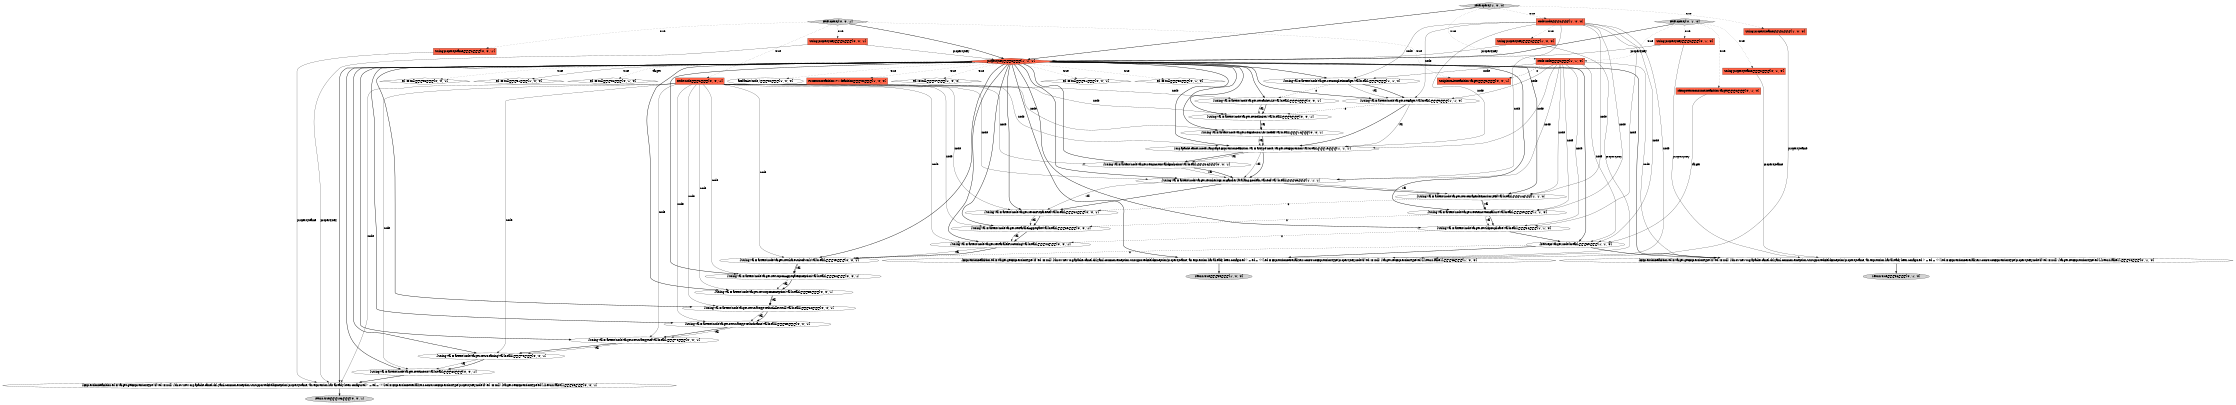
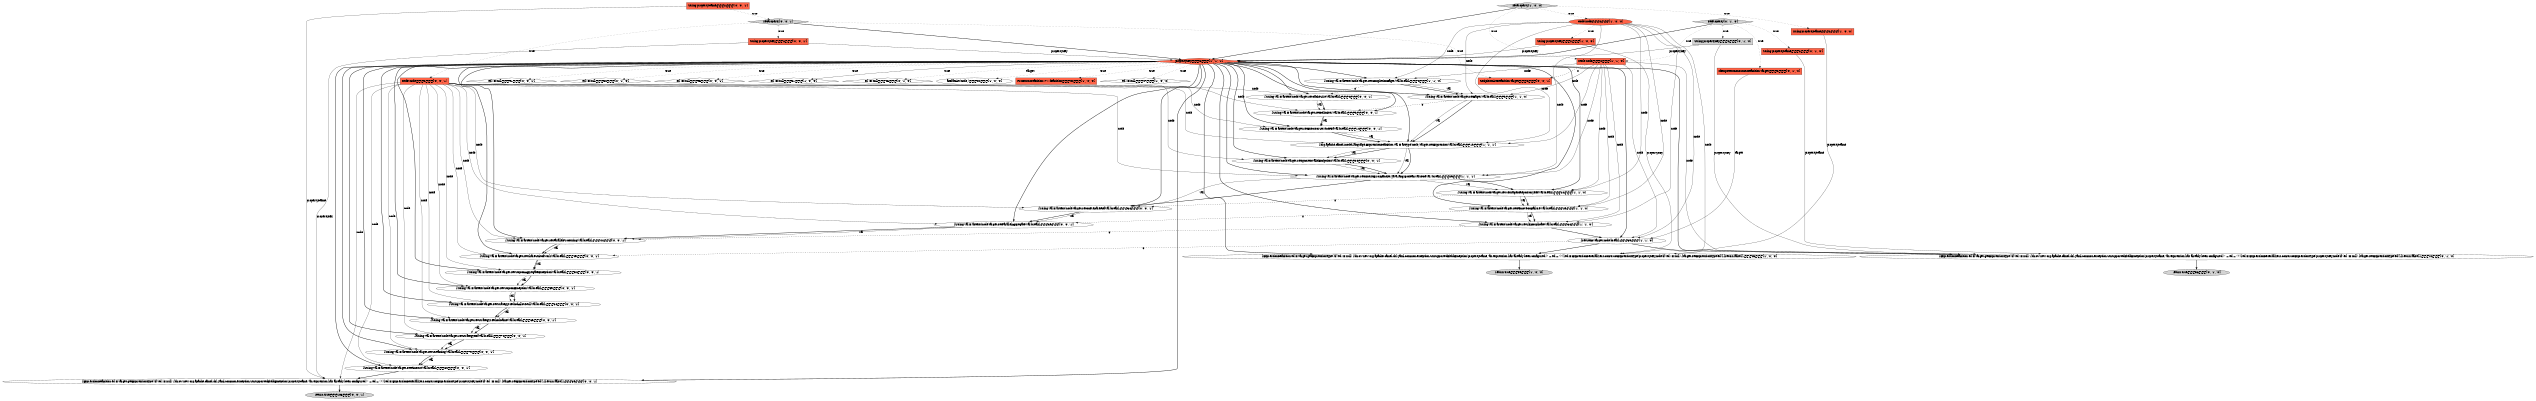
  digraph {
    node [fillcolor=white shape=ellipse style=filled]
    edge [style=solid]
    n1 [label="{String val = asText(node)target.setIgnoreInvalidEndpoints(val)break}@@@24@@@['0', '0', '1']"]
    n2 [label="{String val = asText(node)target.setInheritErrorHandler(java.lang.Boolean.valueOf(val))break}@@@29@@@['1', '1', '1']"]
    n3 [label="{String val = asText(node)target.setOnPrepareRef(val)break}@@@34@@@['0', '0', '1']"]
    n4 [label="{String val = asText(node)target.setMessageIdRepositoryRef(val)break}@@@24@@@['1', '1', '0']"]
    n5 [fillcolor=tomato label="Node node@@@2@@@['0', '0', '1']" shape=box]
    n6 [label="{String val = asText(node)target.setStopOnException(val)break}@@@59@@@['0', '0', '1']"]
    n7 [label="{org.apache.camel.model.language.ExpressionDefinition val = asType(node,)target.setExpression(val)break}@@@19@@@['1', '1', '1']"]
    n8 [label="{String val = asText(node)target.setCacheSize(val)break}@@@4@@@['0', '0', '1']"]
    n9 [label="{String val = asText(node)target.setParallelProcessing(val)break}@@@44@@@['0', '0', '1']"]
    n10 [label="{String val = asText(node)target.setShareUnitOfWork(val)break}@@@49@@@['0', '0', '1']"]
    n11 [label="{String val = asText(node)target.setStrategyMethodAllowNull(val)break}@@@64@@@['0', '0', '1']"]
    n12 [label="{ExpressionDefinition ed = target.getExpressionType()if (ed != null) {throw new org.apache.camel.dsl.yaml.common.exception.UnsupportedFieldException(propertyName,\"an expression has already been configured (\" + ed + \")\")}ed = ExpressionDeserializers.constructExpressionType(propertyKey,node)if (ed != null) {target.setExpressionType(ed)}{return false}}@@@89@@@['0', '0', '1']"]
    n13 [label="{String val = asText(node)target.setStrategyRef(val)break}@@@74@@@['0', '0', '1']"]
    n14 [label="{String val = asText(node)target.setTimeout(val)break}@@@84@@@['0', '0', '1']"]
    n15 [label="{String val = asText(node)target.setExecutorServiceRef(val)break}@@@14@@@['0', '0', '1']"]
    n16 [label="{String val = asText(node)target.setStopOnAggregateException(val)break}@@@54@@@['0', '0', '1']"]
    n17 [label="{String val = asText(node)target.setStrategyMethodName(val)break}@@@69@@@['0', '0', '1']"]
    n18 [label="{String val = asText(node)target.setStreaming(val)break}@@@79@@@['0', '0', '1']"]
    n19 [label="{String val = asText(node)target.setParallelAggregate(val)break}@@@39@@@['0', '0', '1']"]
    n20 [label="{String val = asText(node)target.setDelimiter(val)break}@@@9@@@['0', '0', '1']"]
    n21 [fillcolor=lightgray label="return true@@@103@@@['0', '0', '1']"]
-   n22 [fillcolor=tomato label="Node node@@@2@@@['1', '0', '0']" shape=box]
+   n22 [fillcolor=tomato label="Node node@@@2@@@['1', '0', '0']"]
    n23 [label="{setSteps(target,node)break}@@@39@@@['1', '1', '0']"]
    n24 [label="{String val = asText(node)target.setEager(val)break}@@@9@@@['1', '1', '0']"]
    n25 [label="{ExpressionDefinition ed = target.getExpressionType()if (ed != null) {throw new org.apache.camel.dsl.yaml.common.exception.UnsupportedFieldException(propertyName,\"an expression has already been configured (\" + ed + \")\")}ed = ExpressionDeserializers.constructExpressionType(propertyKey,node)if (ed != null) {target.setExpressionType(ed)}{return false}}@@@45@@@['1', '0', '0']"]
    n26 [label="{String val = asText(node)target.setCompletionEager(val)break}@@@4@@@['1', '1', '0']"]
    n27 [label="{String val = asText(node)target.setSkipDuplicate(val)break}@@@34@@@['1', '1', '0']"]
    n28 [label="{String val = asText(node)target.setRemoveOnFailure(val)break}@@@29@@@['1', '1', '0']"]
    n29 [fillcolor=tomato label="String propertyKey@@@2@@@['1', '0', '0']" shape=box]
    n30 [label="{ExpressionDefinition ed = target.getExpressionType()if (ed != null) {throw new org.apache.camel.dsl.yaml.common.exception.UnsupportedFieldException(propertyName,\"an expression has already been configured (\" + ed + \")\")}ed = ExpressionDeserializers.constructExpressionType(propertyKey,node)if (ed != null) {target.setExpressionType(ed)}{return false}}@@@44@@@['0', '1', '0']"]
    n31 [fillcolor=lightgray label="return true@@@59@@@['1', '0', '0']"]
    n32 [fillcolor=tomato label="RecipientListDefinition target@@@2@@@['0', '0', '1']" shape=box]
    n33 [fillcolor=lightgray label="return true@@@58@@@['0', '1', '0']"]
    n34 [fillcolor=tomato label="String propertyName@@@2@@@['0', '0', '1']" shape=box]
    n35 [fillcolor=tomato label="String propertyName@@@2@@@['1', '0', '0']" shape=box]
    n36 [fillcolor=tomato label="Node node@@@2@@@['1', '1', '0']" shape=box]
    n37 [fillcolor=tomato label="propertyKey@@@3@@@['1', '1', '1']" shape=diamond]
    n38 [label="ed != null@@@91@@@['0', '0', '1']" shape=diamond]
    n39 [label="ed != null@@@50@@@['0', '1', '0']" shape=diamond]
    n40 [label="ed != null@@@95@@@['0', '0', '1']" shape=diamond]
    n41 [label="ed != null@@@51@@@['1', '0', '0']" shape=diamond]
    n42 [label="ed != null@@@46@@@['0', '1', '0']" shape=diamond]
    n43 [label="asFlatList(node,)@@@40@@@['1', '0', '0']"]
    n44 [fillcolor=tomato label="ProcessorDefinition<?> definition@@@40@@@['1', '0', '0']" shape=box]
    n45 [label="ed != null@@@47@@@['1', '0', '0']" shape=diamond]
    n46 [fillcolor=tomato label="String propertyName@@@2@@@['0', '1', '0']" shape=box]
    n47 [fillcolor=tomato label="String propertyKey@@@2@@@['0', '0', '1']" shape=box]
-   n48 [fillcolor=tomato label="String propertyKey@@@2@@@['0', '1', '0']" shape=box]
+   n48 [fillcolor=lightgray label="String propertyKey@@@2@@@['0', '1', '0']" shape=box]
    n49 [fillcolor=tomato label="IdempotentConsumerDefinition target@@@2@@@['0', '1', '0']" shape=box]
    n50 [fillcolor=lightgray label="setProperty['0', '1', '0']" shape=diamond]
    n51 [fillcolor=lightgray label="setProperty['0', '0', '1']" shape=diamond]
    n52 [fillcolor=lightgray label="setProperty['1', '0', '0']" shape=diamond]
    n1 -> n2 [label=val]
    n1 -> n2 [style=bold]
    n2 -> n3 [label=val]
    n2 -> n3 [style=bold]
    n2 -> n4 [style=bold]
    n2 -> n4 [label=val]
    n3 -> n19 [style=bold]
    n3 -> n19 [label=val]
    n4 -> n3 [label=0 style=dashed]
    n4 -> n28 [style=bold]
    n4 -> n28 [label=val]
    n5 -> n1 [label="node"]
    n5 -> n2 [label="node"]
    n5 -> n3 [label="node"]
    n5 -> n6 [label="node"]
    n5 -> n7 [label="node"]
    n5 -> n8 [label="node"]
    n5 -> n9 [label="node"]
    n5 -> n10 [label="node"]
    n5 -> n11 [label="node"]
    n5 -> n12 [label="node"]
    n5 -> n13 [label="node"]
    n5 -> n14 [label="node"]
    n5 -> n15 [label="node"]
    n5 -> n16 [label="node"]
    n5 -> n17 [label="node"]
    n5 -> n18 [label="node"]
    n5 -> n19 [label="node"]
    n5 -> n20 [label="node"]
    n6 -> n11 [style=bold]
    n6 -> n11 [label=val]
    n7 -> n1 [style=bold]
    n7 -> n1 [label=val]
    n7 -> n2 [label=val]
    n7 -> n2 [style=bold]
    n8 -> n20 [style=bold]
    n8 -> n20 [label=val]
    n9 -> n10 [label=val]
    n9 -> n10 [style=bold]
    n10 -> n16 [style=bold]
    n10 -> n16 [label=val]
    n11 -> n17 [label=val]
    n11 -> n17 [style=bold]
    n12 -> n21 [style=bold]
    n13 -> n18 [style=bold]
    n13 -> n18 [label=val]
    n14 -> n12 [style=bold]
    n15 -> n7 [label=val]
    n15 -> n7 [style=bold]
    n16 -> n6 [label=val]
    n16 -> n6 [style=bold]
    n17 -> n13 [style=bold]
    n17 -> n13 [label=val]
    n18 -> n14 [label=val]
    n18 -> n14 [style=bold]
    n19 -> n9 [style=bold]
    n19 -> n9 [label=val]
    n20 -> n15 [label=val]
    n20 -> n15 [style=bold]
    n22 -> n2 [label="node"]
    n22 -> n4 [label="node"]
    n22 -> n7 [label="node"]
    n22 -> n23 [label="node"]
    n22 -> n24 [label="node"]
    n22 -> n25 [label="node"]
    n22 -> n26 [label="node"]
    n22 -> n27 [label="node"]
    n22 -> n28 [label="node"]
    n22 -> n29 [label=true style=dotted]
    n23 -> n10 [label=0 style=dashed]
    n23 -> n25 [style=bold]
    n23 -> n30 [style=bold]
    n24 -> n7 [label=val]
    n24 -> n7 [style=bold]
    n24 -> n20 [label=0 style=dashed]
    n25 -> n31 [style=bold]
    n26 -> n8 [label=0 style=dashed]
    n26 -> n24 [style=bold]
    n26 -> n24 [label=val]
    n27 -> n9 [label=0 style=dashed]
    n27 -> n23 [style=bold]
    n28 -> n19 [label=0 style=dashed]
    n28 -> n27 [style=bold]
    n28 -> n27 [label=val]
    n29 -> n25 [label=propertyKey]
    n29 -> n37 [label=propertyKey]
    n30 -> n33 [style=bold]
    n34 -> n12 [label=propertyName]
    n35 -> n25 [label=propertyName]
    n36 -> n2 [label="node"]
    n36 -> n4 [label="node"]
    n36 -> n7 [label="node"]
    n36 -> n23 [label="node"]
    n36 -> n24 [label="node"]
    n36 -> n26 [label="node"]
    n36 -> n27 [label="node"]
    n36 -> n28 [label="node"]
    n36 -> n30 [label="node"]
    n36 -> n32 [label=0 style=dashed]
    n37 -> n1 [style=bold]
    n37 -> n2 [style=bold]
    n37 -> n3 [style=bold]
    n37 -> n4 [style=bold]
    n37 -> n6 [style=bold]
    n37 -> n7 [style=bold]
    n37 -> n8 [style=bold]
    n37 -> n9 [style=bold]
    n37 -> n10 [style=bold]
    n37 -> n11 [style=bold]
    n37 -> n12 [style=bold]
    n37 -> n13 [style=bold]
    n37 -> n14 [style=bold]
    n37 -> n15 [style=bold]
    n37 -> n16 [style=bold]
    n37 -> n17 [style=bold]
    n37 -> n18 [style=bold]
    n37 -> n19 [style=bold]
    n37 -> n20 [style=bold]
    n37 -> n23 [style=bold]
    n37 -> n24 [style=bold]
    n37 -> n25 [style=bold]
    n37 -> n26 [style=bold]
    n37 -> n27 [style=bold]
    n37 -> n28 [style=bold]
    n37 -> n30 [style=bold]
    n37 -> n38 [label=true style=dotted]
    n37 -> n39 [label=true style=dotted]
    n37 -> n40 [label=true style=dotted]
    n37 -> n41 [label=true]
    n37 -> n42 [label=target style=dotted]
    n37 -> n43 [label=true style=dotted]
    n37 -> n44 [label=true style=dotted]
    n37 -> n45 [label=true style=dotted]
    n46 -> n30 [label=propertyName]
    n47 -> n12 [label=propertyKey]
    n47 -> n37 [label=propertyKey]
    n48 -> n30 [label=propertyKey]
    n48 -> n37 [label=propertyKey]
    n49 -> n23 [label=target]
    n50 -> n36 [label=true style=dotted]
    n50 -> n37 [style=bold]
    n50 -> n46 [label=true style=dotted]
    n50 -> n48 [label=true style=dotted]
    n50 -> n49 [label=true style=dotted]
    n51 -> n5 [label=true style=dotted]
    n51 -> n32 [label=true style=dotted]
-   n51 -> n34 [label=true style=dotted]
+   n34 -> n51 [label=true style=dotted]
    n51 -> n37 [style=bold]
    n51 -> n47 [label=true style=dotted]
    n52 -> n22 [label=true style=dotted]
    n52 -> n35 [label=true style=dotted]
    n52 -> n36 [label=true style=dotted]
    n52 -> n37 [style=bold]
  }
